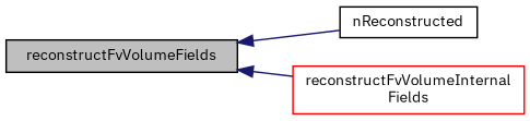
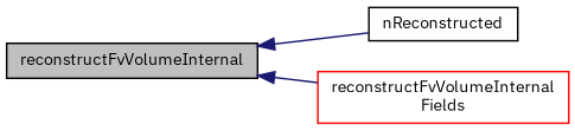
  digraph {
    fontname="IBM Plex Sans"
    rankdir=LR
    node [color=black fontname="IBM Plex Sans" fontsize=10 shape=record]
    edge [color=midnightblue dir=back fontname="IBM Plex Sans" fontsize=10 labelfontname=Helvetica labelfontsize=10 style=solid]
-   n1 [fillcolor=grey75 fontcolor=black height=0.2 label=reconstructFvVolumeFields style=filled width=0.4]
+   n1 [fillcolor=grey75 fontcolor=black height=0.2 label=reconstructFvVolumeInternal style=filled width=0.4]
    n2 [height=0.2 label=nReconstructed width=0.4]
    n3 [color=red height=0.2 label="reconstructFvVolumeInternal\lFields" width=0.4]
    n1 -> n2
    n1 -> n3
  }
